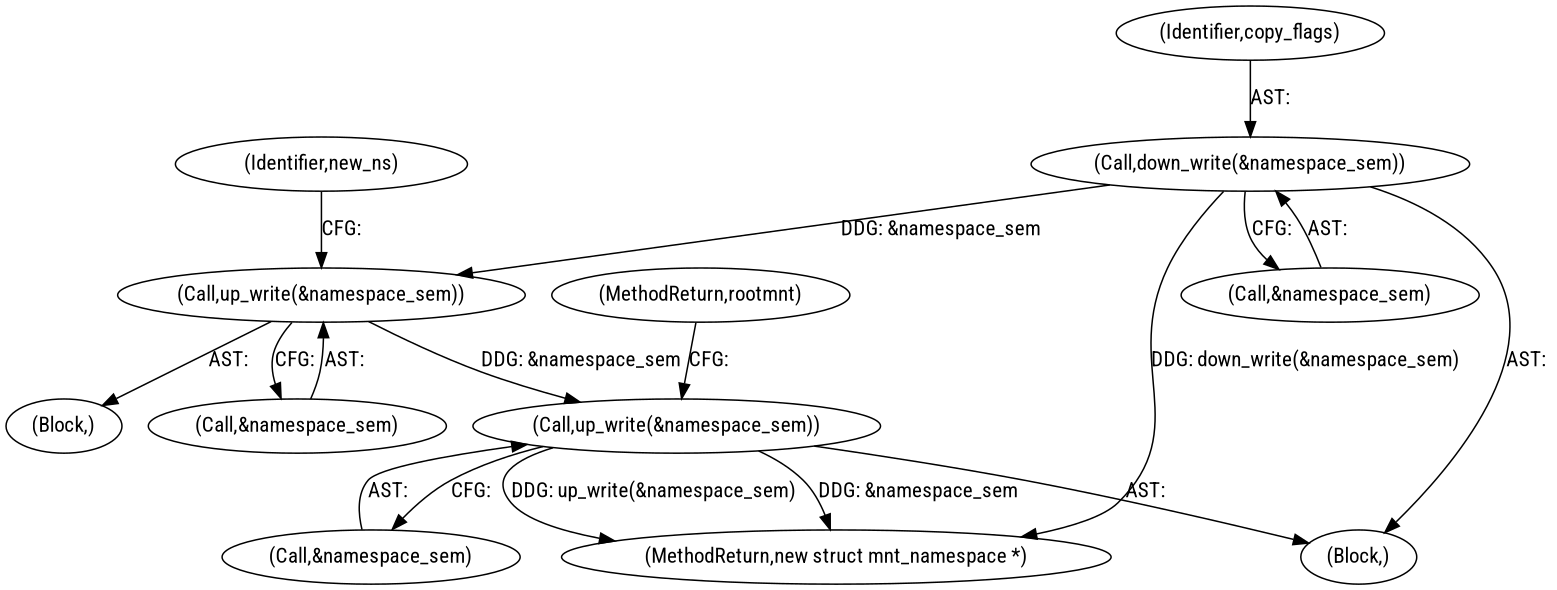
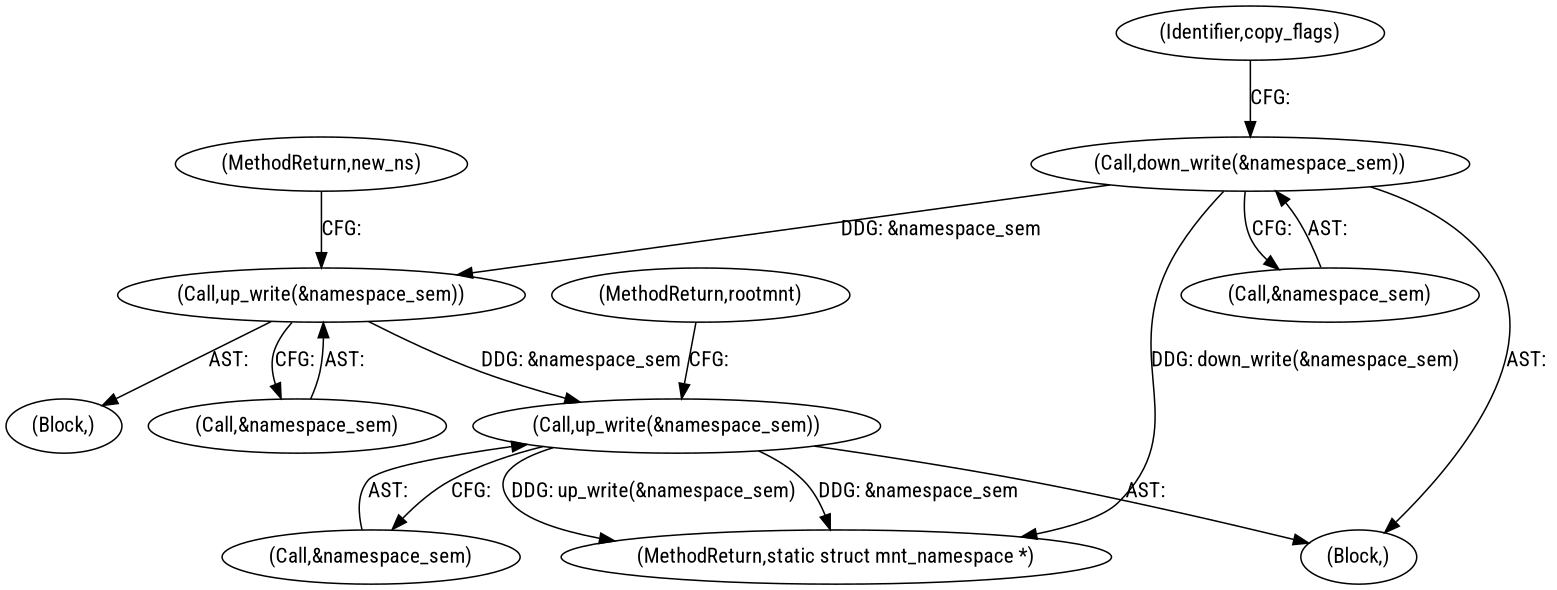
  digraph {
    fontname="Roboto Condensed"
    node [fontname="Roboto Condensed"]
    edge [fontname="Roboto Condensed"]
    n1 [label="(Call,up_write(&namespace_sem))"]
    n2 [label="(Call,up_write(&namespace_sem))"]
    n3 [label="(Call,&namespace_sem)"]
    n4 [label="(Block,)"]
-   n5 [label="(MethodReturn,new struct mnt_namespace *)"]
+   n5 [label="(MethodReturn,static struct mnt_namespace *)"]
    n6 [label="(Block,)"]
    n7 [label="(Call,&namespace_sem)"]
    n8 [label="(Call,down_write(&namespace_sem))"]
    n9 [label="(Call,&namespace_sem)"]
-   n10 [label="(Identifier,new_ns)"]
+   n10 [label="(MethodReturn,new_ns)"]
    n11 [label="(MethodReturn,rootmnt)"]
    n12 [label="(Identifier,copy_flags)"]
    n1 -> n2 [label="DDG: &namespace_sem"]
    n1 -> n3 [label="CFG: "]
    n1 -> n4 [label="AST: "]
    n2 -> n5 [label="DDG: &namespace_sem"]
    n2 -> n5 [label="DDG: up_write(&namespace_sem)"]
    n2 -> n6 [label="AST: "]
    n2 -> n7 [label="CFG: "]
    n3 -> n1 [label="AST: "]
    n7 -> n2 [label="AST: "]
    n8 -> n1 [label="DDG: &namespace_sem"]
    n8 -> n5 [label="DDG: down_write(&namespace_sem)"]
    n8 -> n6 [label="AST: "]
    n8 -> n9 [label="CFG: "]
    n9 -> n8 [label="AST: "]
    n10 -> n1 [label="CFG: "]
    n11 -> n2 [label="CFG: "]
-   n12 -> n8 [label="AST: "]
+   n12 -> n8 [label="CFG: "]
  }
